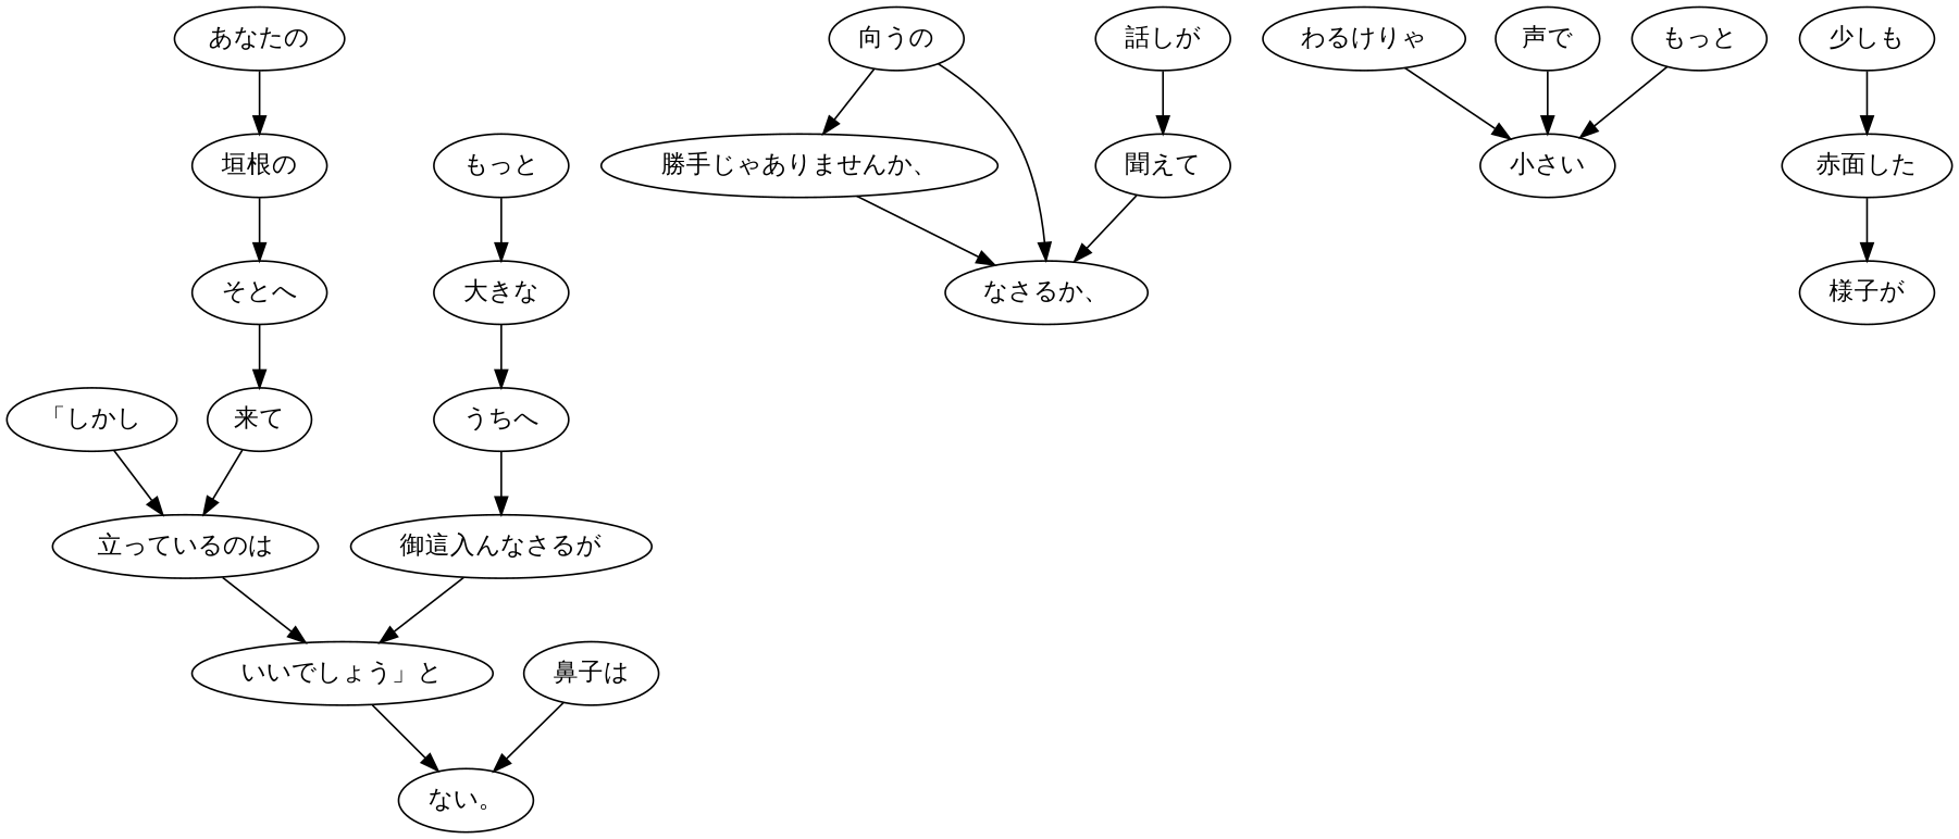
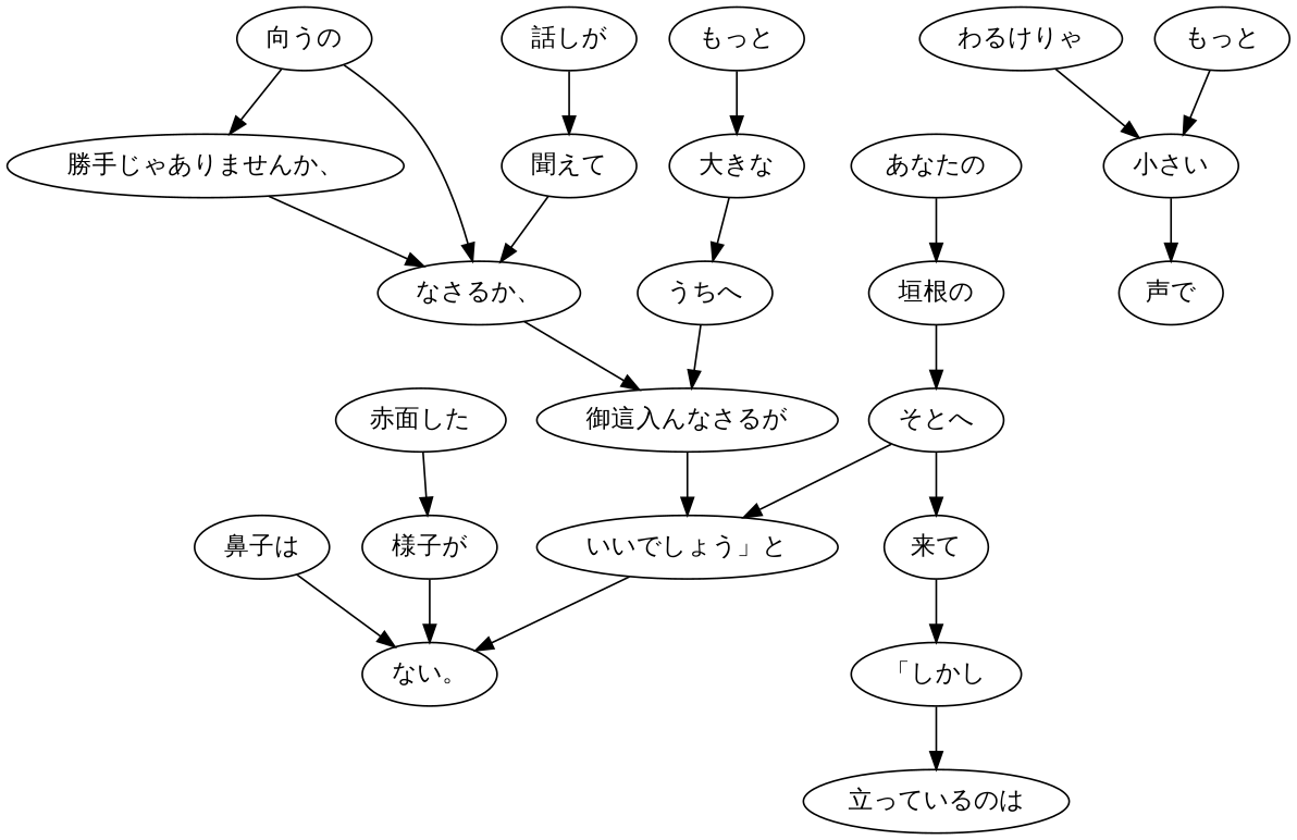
  digraph {
    n1 [label="「しかし"]
    n2 [label="立っているのは"]
    n3 [label="いいでしょう」と"]
    n4 [label="あなたの"]
    n5 [label="垣根の"]
    n6 [label="そとへ"]
    n7 [label="来て"]
    n8 [label="ない。"]
    n9 [label="向うの"]
    n10 [label="勝手じゃありませんか、"]
    n11 [label="なさるか、"]
    n12 [label="御這入んなさるが"]
    n13 [label="話しが"]
    n14 [label="聞えて"]
    n15 [label="わるけりゃ"]
    n16 [label="小さい"]
    n17 [label="声で"]
    n18 [label="もっと"]
    n19 [label="もっと"]
    n20 [label="大きな"]
    n21 [label="うちへ"]
    n22 [label="鼻子は"]
-   n23 [label="少しも"]
    n24 [label="赤面した"]
    n25 [label="様子が"]
    n1 -> n2
-   n2 -> n3
+   n6 -> n3
    n3 -> n8
    n4 -> n5
    n5 -> n6
    n6 -> n7
-   n7 -> n2
+   n7 -> n1
    n9 -> n10
    n9 -> n11
    n10 -> n11
+   n11 -> n12
    n12 -> n3
    n13 -> n14
    n14 -> n11
    n15 -> n16
-   n17 -> n16
+   n16 -> n17
    n18 -> n16
    n19 -> n20
    n20 -> n21
    n21 -> n12
    n22 -> n8
-   n23 -> n24
    n24 -> n25
+   n25 -> n8
  }
